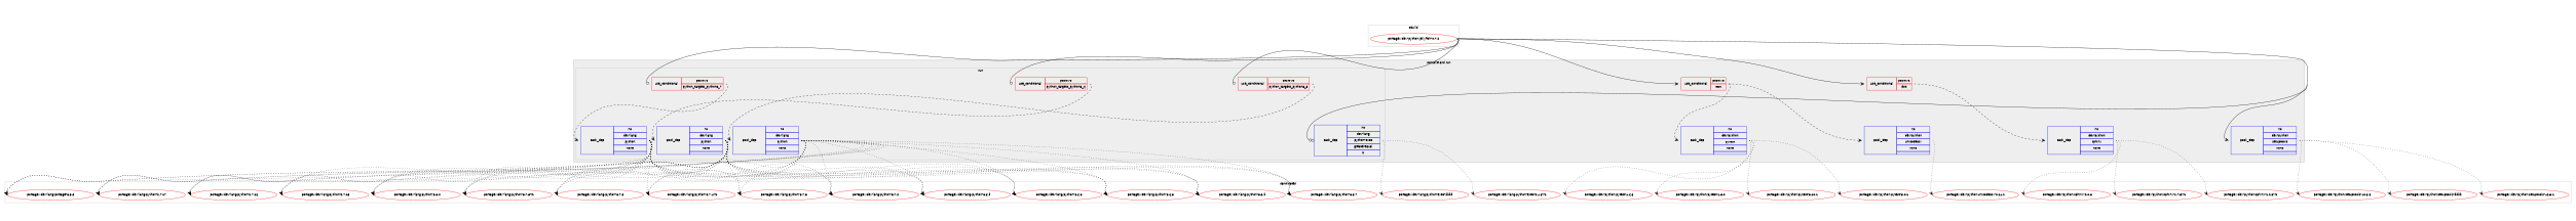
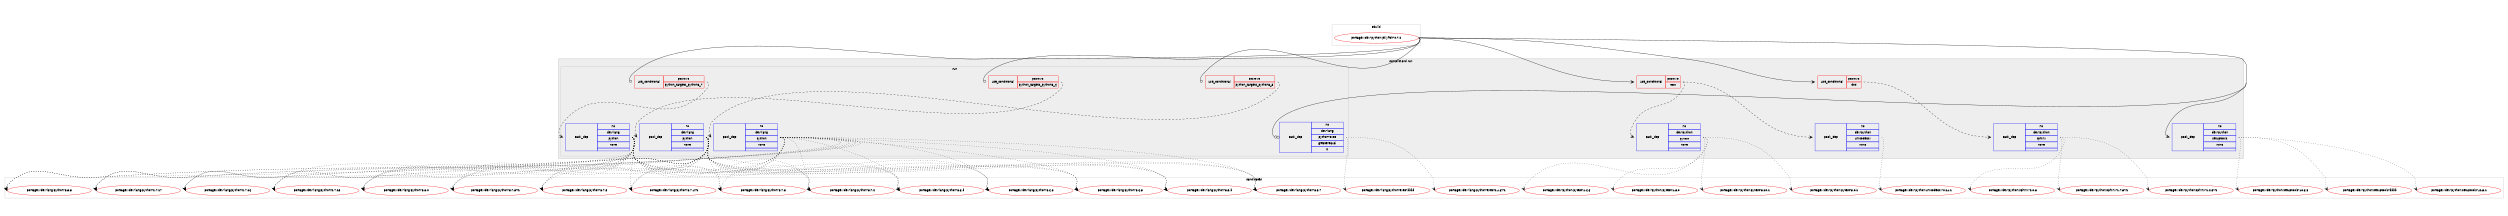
  digraph {
    compound=true
    concentrate=true
    fontname=Helvetica
    fontsize=10
    newrank=true
    rankdir=TB
    ranksep=1.5
    node [color=red fontname=Helvetica fontsize=10]
    edge [arrowhead=vee headport=w style=dotted tailport=e weight=100]
    n1 [label="portage://dev-python/jellyfish-0.7.2" width=4]
    n2 [color=blue label=<<TABLE BORDER="0" CELLBORDER="1" CELLSPACING="0" CELLPADDING="4" WIDTH="220"><TR><TD ROWSPAN="6" CELLPADDING="30">pack_dep</TD></TR><TR><TD WIDTH="110">no</TD></TR><TR><TD>dev-python</TD></TR><TR><TD>sphinx</TD></TR><TR><TD>none</TD></TR><TR><TD></TD></TR></TABLE>> shape=none]
    n3 [label=<<TABLE BORDER="0" CELLBORDER="1" CELLSPACING="0" CELLPADDING="4"><TR><TD ROWSPAN="3" CELLPADDING="10">use_conditional</TD></TR><TR><TD>positive</TD></TR><TR><TD>doc</TD></TR></TABLE>> shape=none]
    n4 [color=blue label=<<TABLE BORDER="0" CELLBORDER="1" CELLSPACING="0" CELLPADDING="4" WIDTH="220"><TR><TD ROWSPAN="6" CELLPADDING="30">pack_dep</TD></TR><TR><TD WIDTH="110">no</TD></TR><TR><TD>dev-python</TD></TR><TR><TD>pytest</TD></TR><TR><TD>none</TD></TR><TR><TD></TD></TR></TABLE>> shape=none]
    n5 [color=blue label=<<TABLE BORDER="0" CELLBORDER="1" CELLSPACING="0" CELLPADDING="4" WIDTH="220"><TR><TD ROWSPAN="6" CELLPADDING="30">pack_dep</TD></TR><TR><TD WIDTH="110">no</TD></TR><TR><TD>dev-python</TD></TR><TR><TD>unicodecsv</TD></TR><TR><TD>none</TD></TR><TR><TD></TD></TR></TABLE>> shape=none]
    n6 [label=<<TABLE BORDER="0" CELLBORDER="1" CELLSPACING="0" CELLPADDING="4"><TR><TD ROWSPAN="3" CELLPADDING="10">use_conditional</TD></TR><TR><TD>positive</TD></TR><TR><TD>test</TD></TR></TABLE>> shape=none]
    n7 [color=blue label=<<TABLE BORDER="0" CELLBORDER="1" CELLSPACING="0" CELLPADDING="4" WIDTH="220"><TR><TD ROWSPAN="6" CELLPADDING="30">pack_dep</TD></TR><TR><TD WIDTH="110">no</TD></TR><TR><TD>dev-python</TD></TR><TR><TD>setuptools</TD></TR><TR><TD>none</TD></TR><TR><TD></TD></TR></TABLE>> shape=none]
    n8 [color=blue label=<<TABLE BORDER="0" CELLBORDER="1" CELLSPACING="0" CELLPADDING="4" WIDTH="220"><TR><TD ROWSPAN="6" CELLPADDING="30">pack_dep</TD></TR><TR><TD WIDTH="110">no</TD></TR><TR><TD>dev-lang</TD></TR><TR><TD>python</TD></TR><TR><TD>none</TD></TR><TR><TD></TD></TR></TABLE>> shape=none]
    n9 [label=<<TABLE BORDER="0" CELLBORDER="1" CELLSPACING="0" CELLPADDING="4"><TR><TD ROWSPAN="3" CELLPADDING="10">use_conditional</TD></TR><TR><TD>positive</TD></TR><TR><TD>python_targets_python3_5</TD></TR></TABLE>> shape=none]
    n10 [color=blue label=<<TABLE BORDER="0" CELLBORDER="1" CELLSPACING="0" CELLPADDING="4" WIDTH="220"><TR><TD ROWSPAN="6" CELLPADDING="30">pack_dep</TD></TR><TR><TD WIDTH="110">no</TD></TR><TR><TD>dev-lang</TD></TR><TR><TD>python</TD></TR><TR><TD>none</TD></TR><TR><TD></TD></TR></TABLE>> shape=none]
    n11 [label=<<TABLE BORDER="0" CELLBORDER="1" CELLSPACING="0" CELLPADDING="4"><TR><TD ROWSPAN="3" CELLPADDING="10">use_conditional</TD></TR><TR><TD>positive</TD></TR><TR><TD>python_targets_python3_6</TD></TR></TABLE>> shape=none]
    n12 [color=blue label=<<TABLE BORDER="0" CELLBORDER="1" CELLSPACING="0" CELLPADDING="4" WIDTH="220"><TR><TD ROWSPAN="6" CELLPADDING="30">pack_dep</TD></TR><TR><TD WIDTH="110">no</TD></TR><TR><TD>dev-lang</TD></TR><TR><TD>python</TD></TR><TR><TD>none</TD></TR><TR><TD></TD></TR></TABLE>> shape=none]
    n13 [label=<<TABLE BORDER="0" CELLBORDER="1" CELLSPACING="0" CELLPADDING="4"><TR><TD ROWSPAN="3" CELLPADDING="10">use_conditional</TD></TR><TR><TD>positive</TD></TR><TR><TD>python_targets_python3_7</TD></TR></TABLE>> shape=none]
    n14 [color=blue label=<<TABLE BORDER="0" CELLBORDER="1" CELLSPACING="0" CELLPADDING="4" WIDTH="220"><TR><TD ROWSPAN="6" CELLPADDING="30">pack_dep</TD></TR><TR><TD WIDTH="110">no</TD></TR><TR><TD>dev-lang</TD></TR><TR><TD>python-exec</TD></TR><TR><TD>greaterequal</TD></TR><TR><TD>2</TD></TR></TABLE>> shape=none]
    n15 [label="portage://dev-python/sphinx-1.2.3-r1" width=4]
    n16 [label="portage://dev-python/sphinx-1.7.5-r1" width=4]
    n17 [label="portage://dev-python/sphinx-2.0.8" width=4]
    n18 [label="portage://dev-python/pytest-3.10.1" width=4]
    n19 [label="portage://dev-python/pytest-4.5.0" width=4]
    n20 [label="portage://dev-python/pytest-4.6.6" width=4]
    n21 [label="portage://dev-python/pytest-5.0.1" width=4]
    n22 [label="portage://dev-python/unicodecsv-0.14.1" width=4]
    n23 [label="portage://dev-python/setuptools-40.6.3" width=4]
    n24 [label="portage://dev-python/setuptools-41.5.1" width=4]
    n25 [label="portage://dev-python/setuptools-9999" width=4]
    n26 [label="portage://dev-lang/python-2.7.15" width=4]
    n27 [label="portage://dev-lang/python-2.7.16" width=4]
    n28 [label="portage://dev-lang/python-2.7.17" width=4]
-   n29 [label="portage://dev-lang/portage-3.5.5" width=4]
+   n29 [label="portage://dev-lang/python-3.5.5" width=4]
    n30 [label="portage://dev-lang/python-3.5.7" width=4]
    n31 [label="portage://dev-lang/python-3.5.9" width=4]
    n32 [label="portage://dev-lang/python-3.6.5" width=4]
    n33 [label="portage://dev-lang/python-3.6.8" width=4]
    n34 [label="portage://dev-lang/python-3.6.9" width=4]
    n35 [label="portage://dev-lang/python-3.7.2" width=4]
    n36 [label="portage://dev-lang/python-3.7.3" width=4]
    n37 [label="portage://dev-lang/python-3.7.4-r1" width=4]
    n38 [label="portage://dev-lang/python-3.7.5" width=4]
    n39 [label="portage://dev-lang/python-3.7.5-r1" width=4]
    n40 [label="portage://dev-lang/python-3.8.0" width=4]
    n41 [label="portage://dev-lang/python-exec-2.4.6-r1" width=4]
    n42 [label="portage://dev-lang/python-exec-9999" width=4]
    subgraph cluster_1 {
      color=gray
      label=<<i>ebuild</i>>
      rank=same
      n1
    }
    subgraph cluster_2 {
      color=gray
      label=<<i>dependencies</i>>
      subgraph cluster_3 {
        color=gray
        fillcolor="#eeeeee"
        label=<<i>compile</i>>
        style=filled
        subgraph sub_4 {
          color=gray
          fillcolor="#eeeeee"
          label=<<i>compile</i>>
          style=filled
          n3
          subgraph sub_5 {
            color=gray
            fillcolor="#eeeeee"
            label=<<i>compile</i>>
            style=filled
            n2
          }
        }
        subgraph sub_6 {
          color=gray
          fillcolor="#eeeeee"
          label=<<i>compile</i>>
          style=filled
          n6
          subgraph sub_7 {
            color=gray
            fillcolor="#eeeeee"
            label=<<i>compile</i>>
            style=filled
            n4
          }
          subgraph sub_8 {
            color=gray
            fillcolor="#eeeeee"
            label=<<i>compile</i>>
            style=filled
            n5
          }
        }
        subgraph sub_9 {
          color=gray
          fillcolor="#eeeeee"
          label=<<i>compile</i>>
          style=filled
          n7
        }
      }
      subgraph cluster_10 {
        color=gray
        fillcolor="#eeeeee"
        label=<<i>compile and run</i>>
        style=filled
      }
      subgraph cluster_11 {
        color=gray
        fillcolor="#eeeeee"
        label=<<i>run</i>>
        style=filled
        subgraph sub_12 {
          color=gray
          fillcolor="#eeeeee"
          label=<<i>run</i>>
          style=filled
          n9
          subgraph sub_13 {
            color=gray
            fillcolor="#eeeeee"
            label=<<i>run</i>>
            style=filled
            n8
          }
        }
        subgraph sub_14 {
          color=gray
          fillcolor="#eeeeee"
          label=<<i>run</i>>
          style=filled
          n11
          subgraph sub_15 {
            color=gray
            fillcolor="#eeeeee"
            label=<<i>run</i>>
            style=filled
            n10
          }
        }
        subgraph sub_16 {
          color=gray
          fillcolor="#eeeeee"
          label=<<i>run</i>>
          style=filled
          n13
          subgraph sub_17 {
            color=gray
            fillcolor="#eeeeee"
            label=<<i>run</i>>
            style=filled
            n12
          }
        }
        subgraph sub_18 {
          color=gray
          fillcolor="#eeeeee"
          label=<<i>run</i>>
          style=filled
          n14
        }
      }
    }
    subgraph cluster_19 {
      color=gray
      label=<<i>candidates</i>>
      rank=same
      subgraph sub_20 {
        color=black
        label=<<i>candidates</i>>
        nodesep=1
        rank=same
        n15
        n16
        n17
      }
      subgraph sub_21 {
        color=black
        label=<<i>candidates</i>>
        nodesep=1
        rank=same
        n18
        n19
        n20
        n21
      }
      subgraph sub_22 {
        color=black
        label=<<i>candidates</i>>
        nodesep=1
        rank=same
        n22
      }
      subgraph sub_23 {
        color=black
        label=<<i>candidates</i>>
        nodesep=1
        rank=same
        n23
        n24
        n25
      }
      subgraph sub_24 {
        color=black
        label=<<i>candidates</i>>
        nodesep=1
        rank=same
        n26
        n27
        n28
        n29
        n30
        n31
        n32
        n33
        n34
        n35
        n36
        n37
        n38
        n39
        n40
      }
      subgraph sub_25 {
        color=black
        label=<<i>candidates</i>>
        nodesep=1
        rank=same
        n26
        n27
        n28
        n29
        n30
        n31
        n32
        n33
        n34
        n35
        n36
        n37
        n38
        n39
        n40
      }
      subgraph sub_26 {
        color=black
        label=<<i>candidates</i>>
        nodesep=1
        rank=same
        n26
        n27
        n28
        n29
        n30
        n31
        n32
        n33
        n34
        n35
        n36
        n37
        n38
        n39
        n40
      }
      subgraph sub_27 {
        color=black
        label=<<i>candidates</i>>
        nodesep=1
        rank=same
        n41
        n42
      }
    }
    n1 -> n3 [style=solid weight=20]
    n1 -> n6 [style=solid weight=20]
    n1 -> n7 [style=solid weight=20]
    n1 -> n9 [arrowhead=odot style=solid weight=20]
    n1 -> n11 [arrowhead=odot style=solid weight=20]
    n1 -> n13 [arrowhead=odot style=solid weight=20]
    n1 -> n14 [arrowhead=odot style=solid weight=20]
    n2 -> n15
    n2 -> n16
    n2 -> n17
    n3 -> n2 [style=dashed weight=20]
    n4 -> n18
    n4 -> n19
    n4 -> n20
    n4 -> n21
    n5 -> n22
    n6 -> n4 [style=dashed weight=20]
    n6 -> n5 [style=dashed weight=20]
    n7 -> n23
    n7 -> n24
    n7 -> n25
    n8 -> n26
    n8 -> n27
    n8 -> n28
    n8 -> n29
    n8 -> n30
    n8 -> n31
    n8 -> n32
    n8 -> n33
    n8 -> n34
    n8 -> n35
    n8 -> n36
    n8 -> n37
    n8 -> n38
    n8 -> n39
    n8 -> n40
    n9 -> n8 [style=dashed weight=20]
    n10 -> n26
    n10 -> n27
    n10 -> n28
    n10 -> n29
    n10 -> n30
    n10 -> n31
    n10 -> n32
    n10 -> n33
    n10 -> n34
    n10 -> n35
    n10 -> n36
    n10 -> n37
    n10 -> n38
    n10 -> n39
    n10 -> n40
    n11 -> n10 [style=dashed weight=20]
    n12 -> n26
    n12 -> n27
    n12 -> n28
    n12 -> n29
    n12 -> n30
    n12 -> n31
    n12 -> n32
    n12 -> n33
    n12 -> n34
    n12 -> n35
    n12 -> n36
    n12 -> n37
    n12 -> n38
    n12 -> n39
    n12 -> n40
    n13 -> n12 [style=dashed weight=20]
    n14 -> n41
    n14 -> n42
  }
